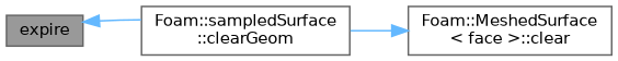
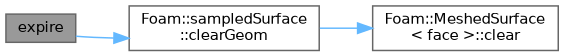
  digraph {
    rankdir=LR
    node [color=grey40 fillcolor=white fontname=Helvetica fontsize=10 shape=box style=filled]
    edge [color=steelblue1 fontname=Helvetica fontsize=10 labelfontname=Helvetica labelfontsize=10 style=solid]
    n1 [color=gray40 fillcolor=grey60 fontcolor=black height=0.2 label=expire width=0.4]
    n2 [height=0.2 label="Foam::sampledSurface\l::clearGeom" width=0.4]
    n3 [height=0.2 label="Foam::MeshedSurface\l\< face \>::clear" width=0.4]
-   n2 -> n1
+   n1 -> n2
    n2 -> n3
  }
